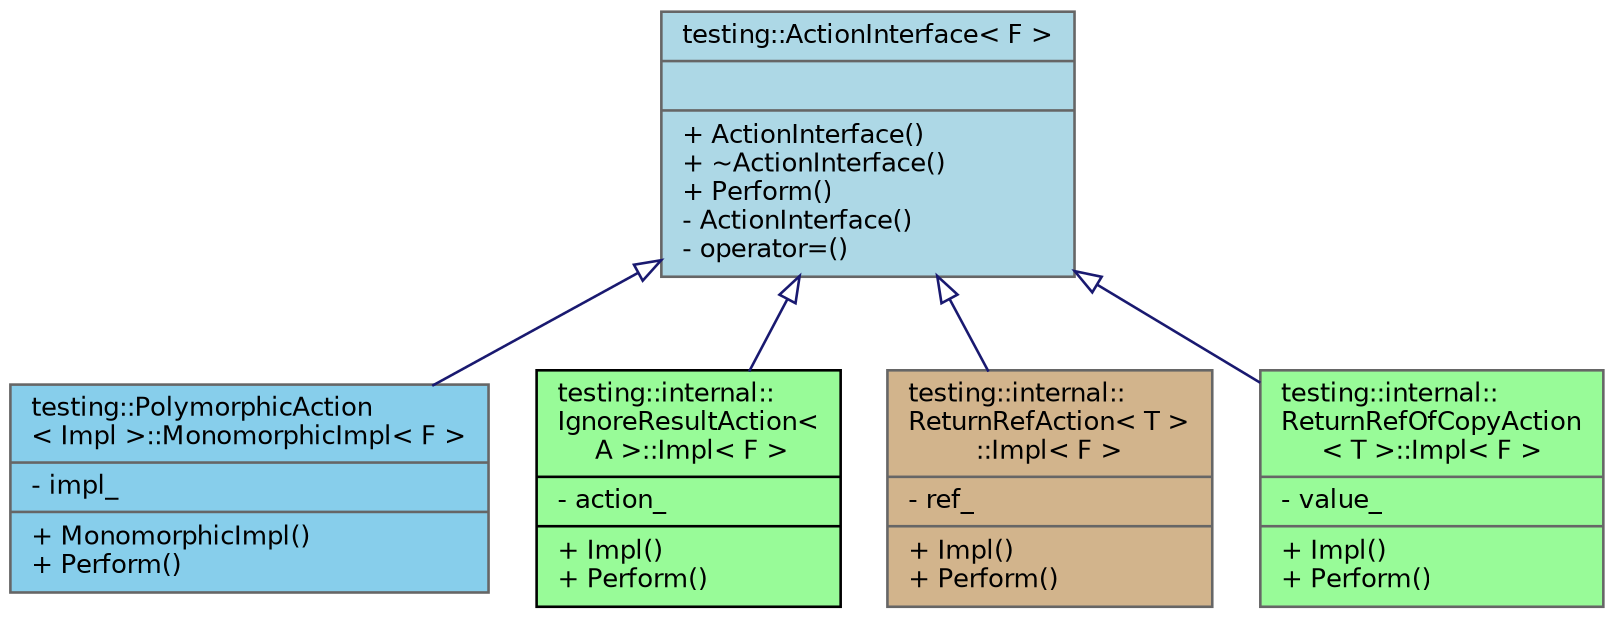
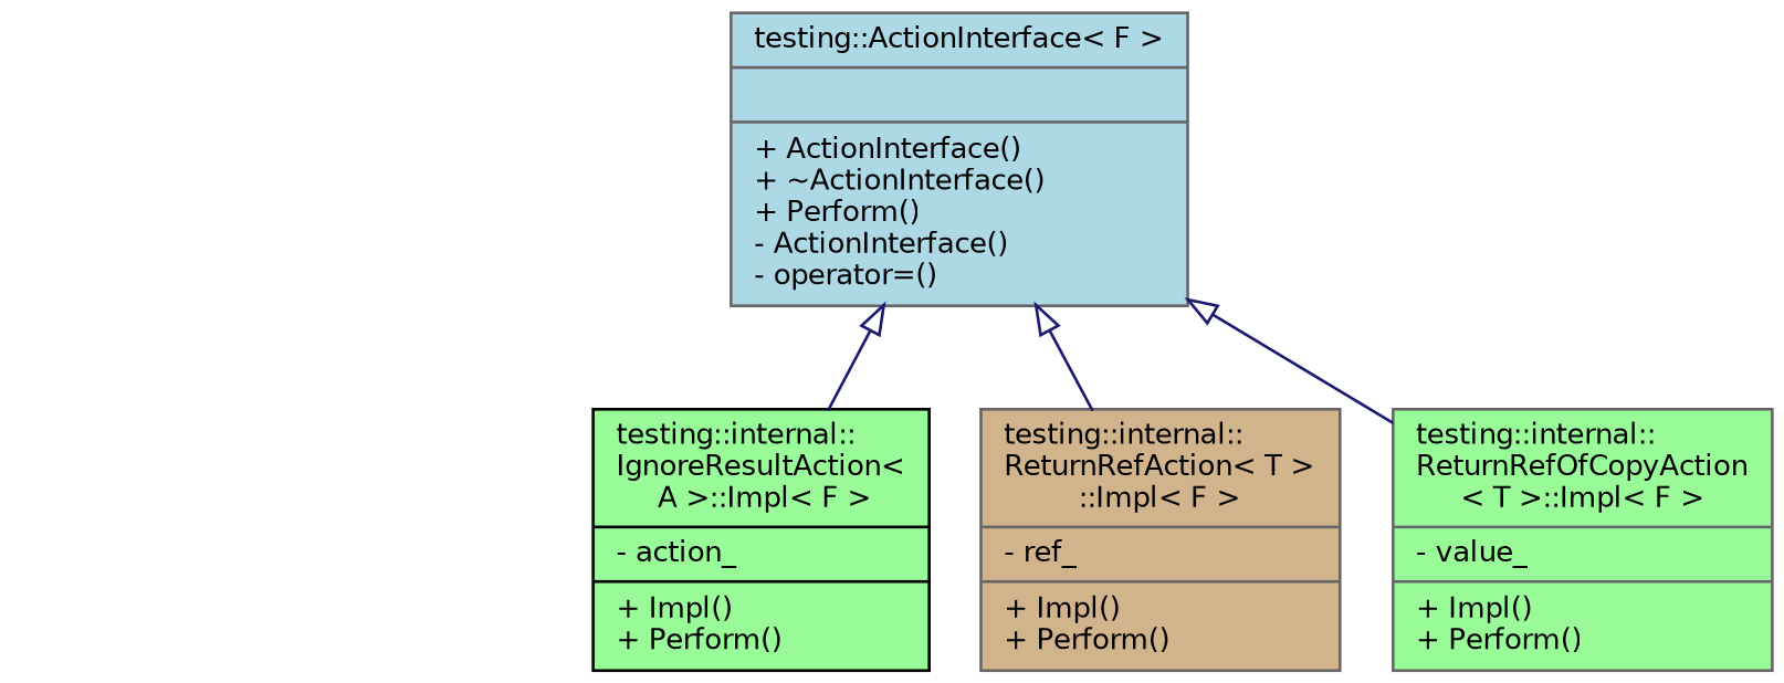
  digraph {
    node [color=gray40 fillcolor=palegreen fontname=Helvetica fontsize=10 shape=record style=filled]
    edge [arrowtail=onormal color=midnightblue dir=back fontname=Helvetica fontsize=10 labelfontname=Helvetica labelfontsize=10 style=solid]
    n1 [fillcolor=lightblue fontcolor=black height=0.2 label="{testing::ActionInterface\< F \>\n||+ ActionInterface()\l+ ~ActionInterface()\l+ Perform()\l- ActionInterface()\l- operator=()\l}" width=0.4]
-   n2 [height=0.2 label="{testing::PolymorphicAction\l\< Impl \>::MonomorphicImpl\< F \>\n|- impl_\l|+ MonomorphicImpl()\l+ Perform()\l}" width=0.4 fillcolor=skyblue]
    n3 [color=black height=0.2 label="{testing::internal::\lIgnoreResultAction\<\l A \>::Impl\< F \>\n|- action_\l|+ Impl()\l+ Perform()\l}" width=0.4]
    n4 [height=0.2 label="{testing::internal::\lReturnRefAction\< T \>\l::Impl\< F \>\n|- ref_\l|+ Impl()\l+ Perform()\l}" width=0.4 fillcolor=tan]
    n5 [height=0.2 label="{testing::internal::\lReturnRefOfCopyAction\l\< T \>::Impl\< F \>\n|- value_\l|+ Impl()\l+ Perform()\l}" width=0.4]
-   n1 -> n2
    n1 -> n3
    n1 -> n4
    n1 -> n5
  }
